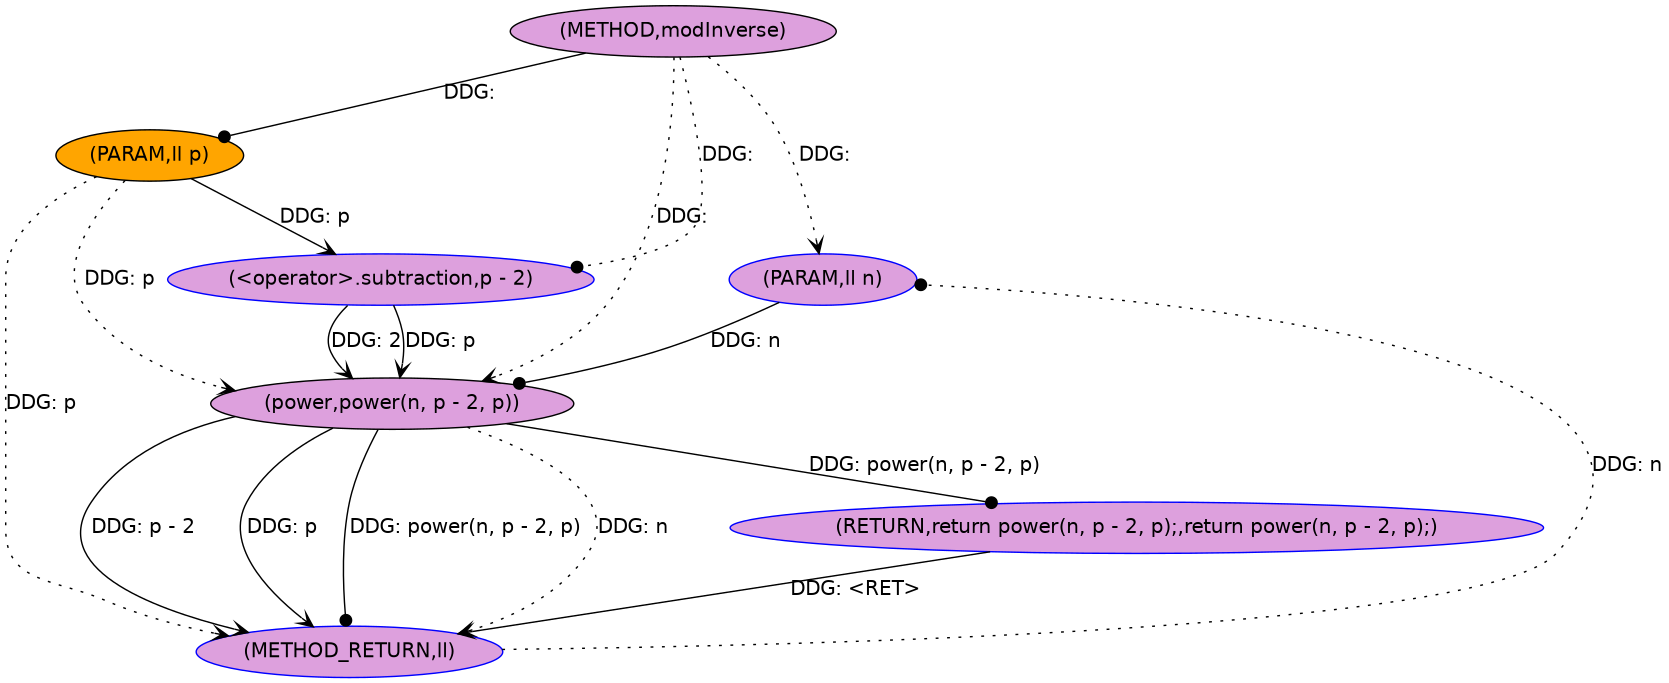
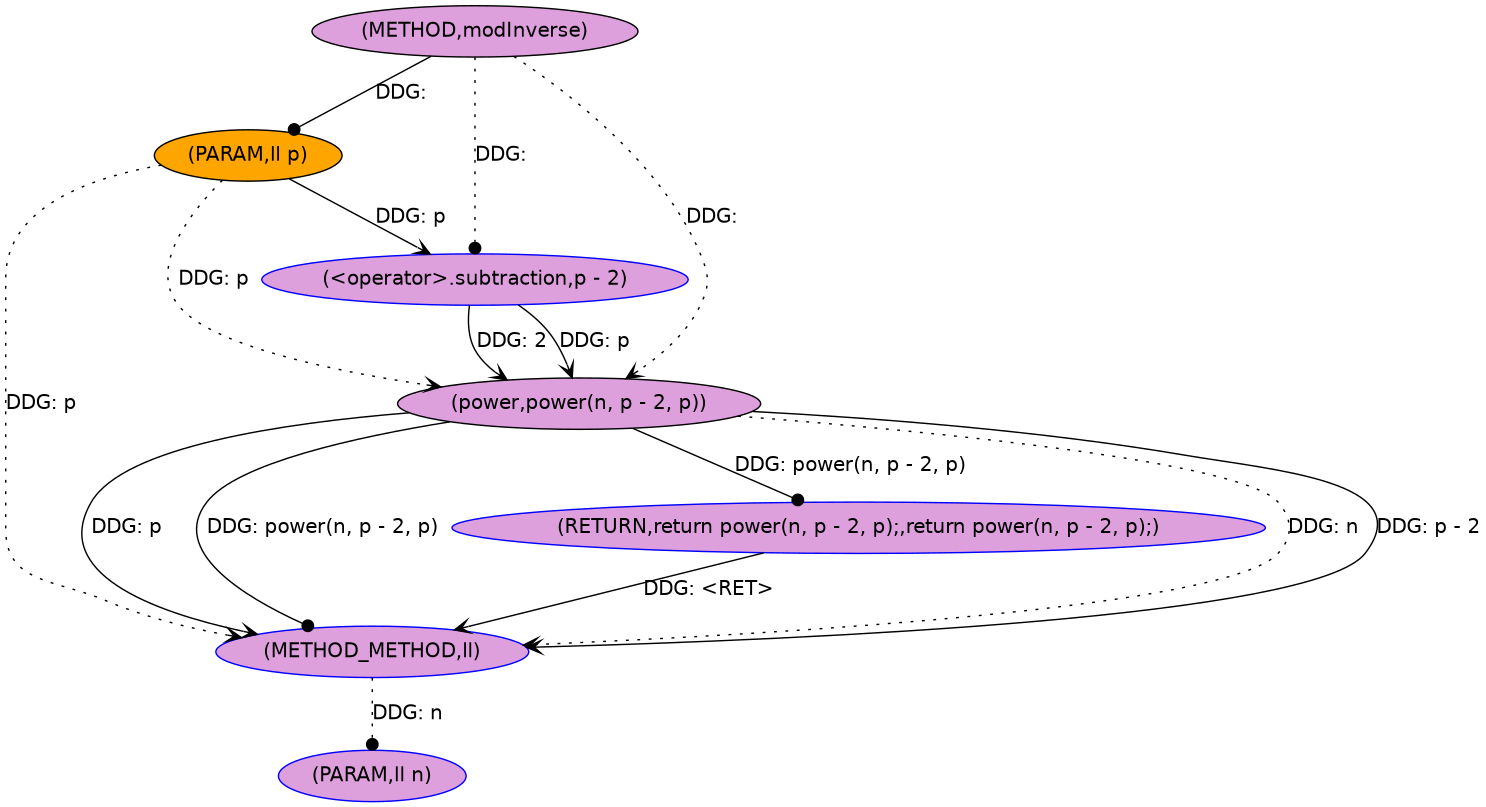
  digraph {
    fontname="DejaVu Sans"
    node [color=blue fillcolor=plum fontname="DejaVu Sans" style=filled]
    edge [arrowhead=vee fontname="DejaVu Sans" style=solid]
    n1 [color=black label="(METHOD,modInverse)"]
    n2 [label="(PARAM,ll n)"]
    n3 [color=black fillcolor=orange label="(PARAM,ll p)"]
    n4 [color=black label="(power,power(n, p - 2, p))"]
    n5 [label="(<operator>.subtraction,p - 2)"]
-   n6 [label="(METHOD_RETURN,ll)"]
+   n6 [label="(METHOD_METHOD,ll)"]
    n7 [label="(RETURN,return power(n, p - 2, p);,return power(n, p - 2, p);)"]
-   n1 -> n2 [label="DDG: " style=dotted]
    n1 -> n3 [arrowhead=dot label="DDG: "]
    n1 -> n4 [label="DDG: " style=dotted]
    n1 -> n5 [arrowhead=dot label="DDG: " style=dotted]
-   n2 -> n4 [arrowhead=dot label="DDG: n"]
    n3 -> n4 [label="DDG: p" style=dotted]
    n3 -> n5 [label="DDG: p"]
    n3 -> n6 [label="DDG: p" style=dotted]
    n4 -> n6 [label="DDG: n" style=dotted]
    n4 -> n6 [label="DDG: p - 2"]
    n4 -> n6 [label="DDG: p"]
    n4 -> n6 [arrowhead=dot label="DDG: power(n, p - 2, p)"]
    n4 -> n7 [arrowhead=dot label="DDG: power(n, p - 2, p)"]
    n5 -> n4 [label="DDG: 2"]
    n5 -> n4 [label="DDG: p"]
    n6 -> n2 [arrowhead=dot label="DDG: n" style=dotted]
    n7 -> n6 [label="DDG: <RET>"]
  }
